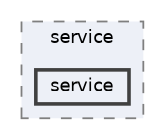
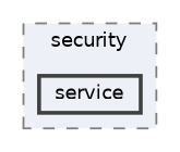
  digraph {
    compound=true
    n1 [color=grey25 fillcolor="#edf0f7" fontname=Helvetica fontsize=10 height=0.2 label=service shape=box style="filled,bold" width=0.4]
    subgraph cluster_1 {
      bgcolor="#edf0f7"
      fontname=Helvetica
      fontsize=10
-     label=service
+     label=security
      pencolor=grey50
      style="filled,dashed"
      n1
    }
  }
